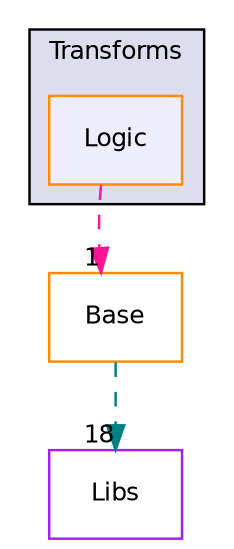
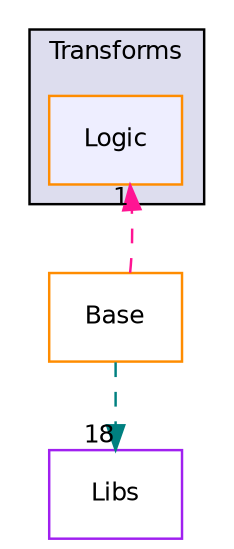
  digraph {
    compound=true
    node [color=darkorange fontname=Helvetica fontsize=10 shape=box]
    edge [labeldistance=1.5 labelfontname=Helvetica labelfontsize=10 style=dashed]
    n1 [fillcolor="#eeeeff" label=Logic pencolor=black style=filled]
    n2 [label=Base]
    n3 [color=purple label=Libs]
    subgraph cluster_1 {
      bgcolor="#ddddee"
      fontname=Helvetica
      fontsize=10
      label=Transforms
      pencolor=black
      n1
    }
-   n1 -> n2 [color=deeppink headlabel=1]
+   n2 -> n1 [color=deeppink headlabel=1]
    n2 -> n3 [color=teal headlabel=18]
  }
